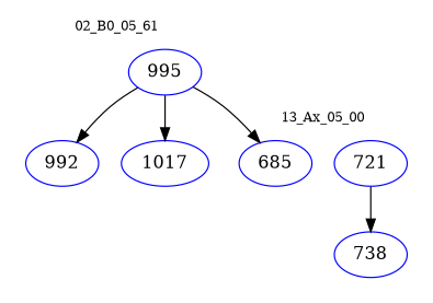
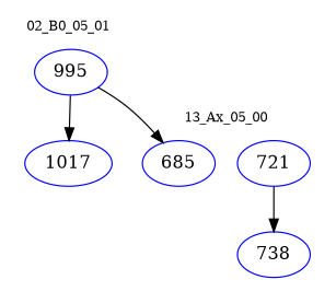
  digraph {
    node [color=blue]
    edge [color=black]
    n1 [label=721]
    n2 [label=685]
    n3 [label=738]
    n4 [label=995]
-   n5 [label=992]
    n6 [label=1017]
    subgraph cluster_1 {
      color=white
      fontsize=10
      label="13_Ax_05_00"
      n1
      n2
      n3
    }
    subgraph cluster_2 {
      color=white
      fontsize=10
-     label="02_B0_05_61"
+     label="02_B0_05_01"
      n4
-     n5
      n6
    }
    n1 -> n3
    n4 -> n2
-   n4 -> n5
    n4 -> n6
  }
